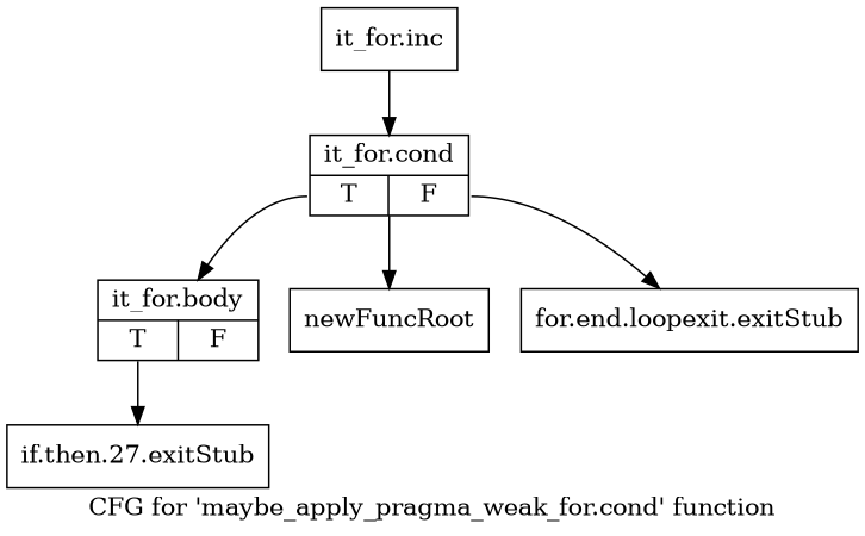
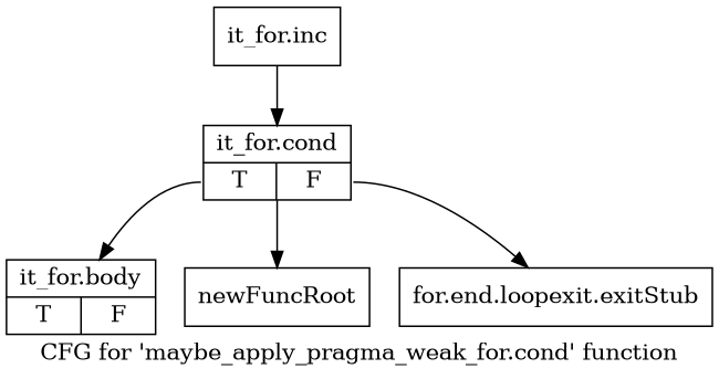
  digraph {
    label="CFG for 'maybe_apply_pragma_weak_for.cond' function"
    node [shape=record]
    n1 [label="{newFuncRoot}"]
    n2 [label="{it_for.cond|{<s0>T|<s1>F}}"]
    n3 [label="{for.end.loopexit.exitStub}"]
    n4 [label="{it_for.body|{<s0>T|<s1>F}}"]
-   n5 [label="{if.then.27.exitStub}"]
    n6 [label="{it_for.inc}"]
    n2 -> n1
    n2 -> n3 [tailport=s1]
    n2 -> n4 [tailport=s0]
-   n4 -> n5 [tailport=s0]
    n6 -> n2
  }
